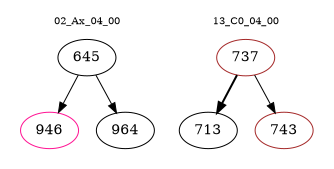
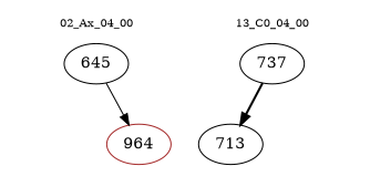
  digraph {
    node [color=black]
    edge [color=black style=solid]
    n1 [label=645]
-   n2 [color=deeppink label=946]
-   n3 [label=964]
-   n4 [color=brown label=737]
+   n3 [color=brown label=964]
+   n4 [label=737]
    n5 [label=713]
-   n6 [color=brown label=743]
    subgraph cluster_1 {
      color=white
      fontsize=10
      label="02_Ax_04_00"
      n1
-     n2
      n3
    }
    subgraph cluster_2 {
      color=white
      fontsize=10
      label="13_C0_04_00"
      n4
      n5
-     n6
    }
-   n1 -> n2
    n1 -> n3
    n4 -> n5 [style=bold]
-   n4 -> n6
  }
